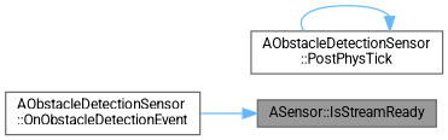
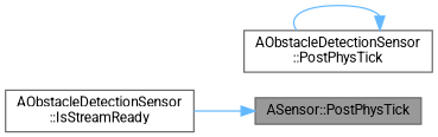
  digraph {
    fontname=Roboto
    rankdir=RL
    node [color=grey40 fillcolor=white fontname=Roboto fontsize=10 shape=box style=filled]
    edge [color=steelblue1 dir=back fontname=Roboto fontsize=10 labelfontname=Helvetica labelfontsize=10 style=solid]
-   n1 [color=gray40 fillcolor=grey60 fontcolor=black height=0.2 label="ASensor::IsStreamReady" width=0.4]
-   n2 [height=0.2 label="AObstacleDetectionSensor\l::OnObstacleDetectionEvent" width=0.4]
+   n1 [color=gray40 fillcolor=grey60 fontcolor=black height=0.2 label="ASensor::PostPhysTick" width=0.4]
+   n2 [height=0.2 label="AObstacleDetectionSensor\l::IsStreamReady" width=0.4]
    n3 [height=0.2 label="AObstacleDetectionSensor\l::PostPhysTick" width=0.4]
    n1 -> n2
    n3 -> n3
  }
